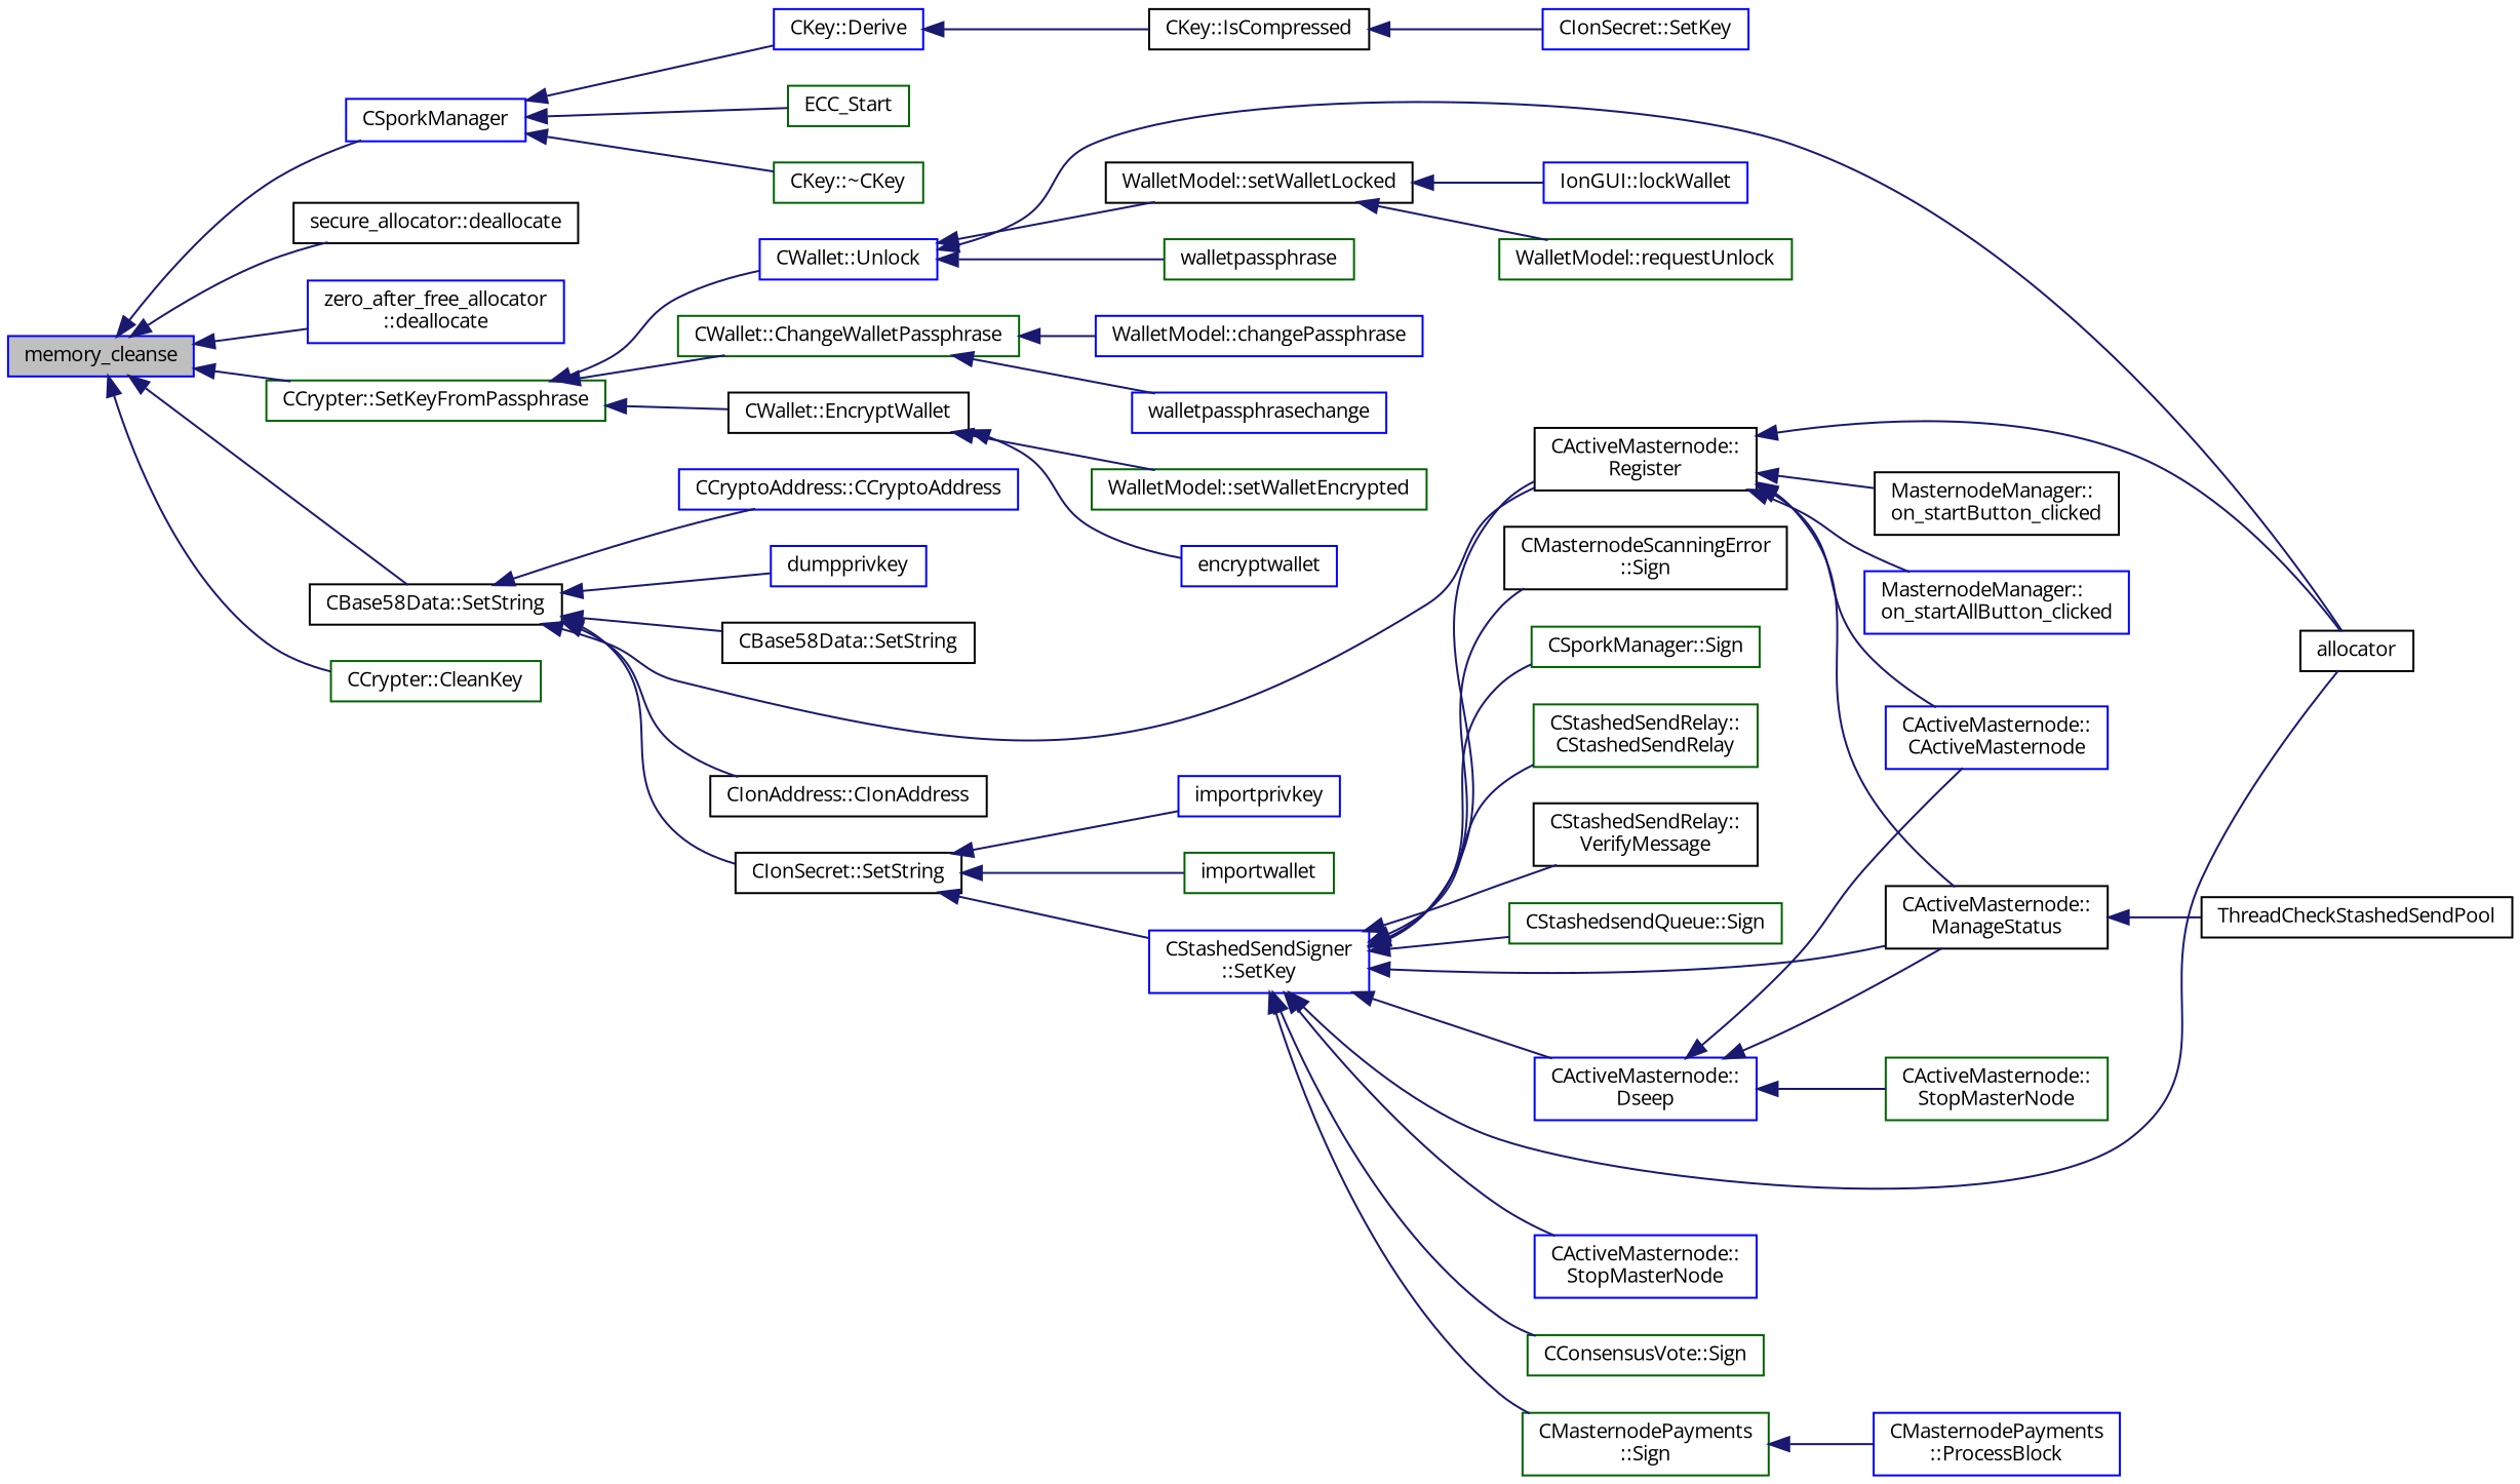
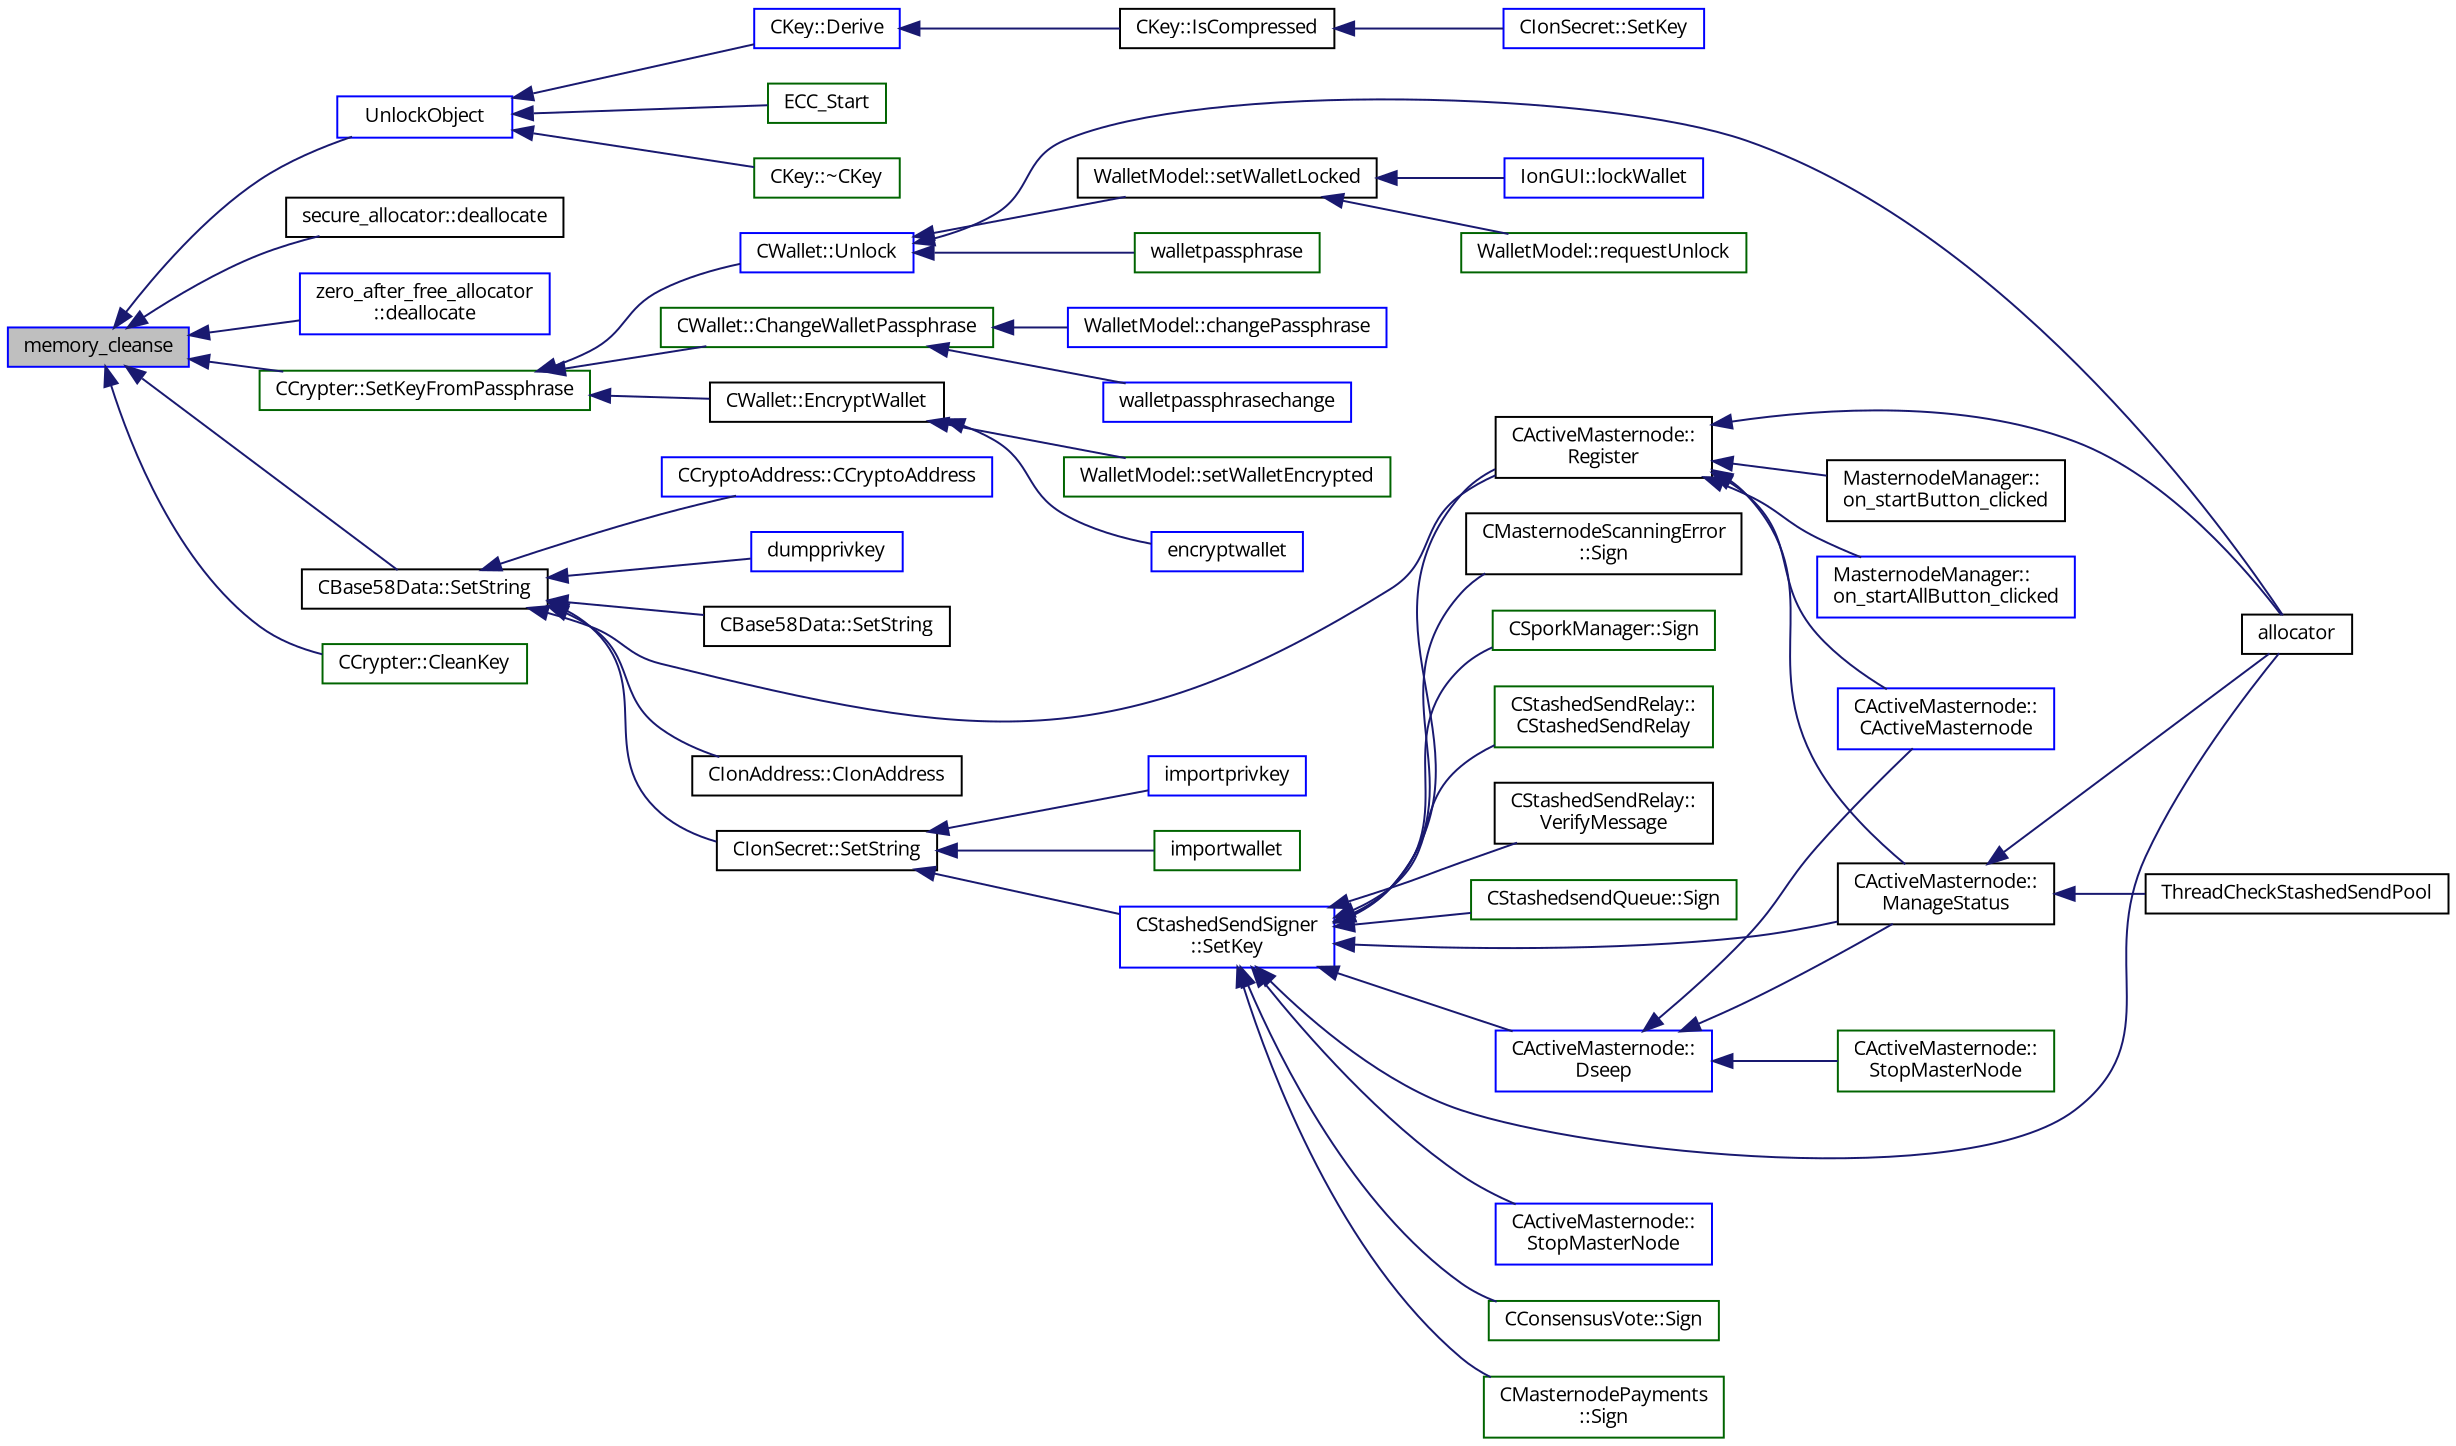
  digraph {
    fontname="Open Sans"
    rankdir=LR
    node [color=blue fillcolor=white fontname="Open Sans" fontsize=10 shape=record style=filled]
    edge [color=midnightblue dir=back fontname="Open Sans" fontsize=10 labelfontname=Helvetica labelfontsize=10 style=solid]
    n1 [fillcolor=grey75 fontcolor=black height=0.2 label=memory_cleanse width=0.4]
-   n2 [height=0.2 label=CSporkManager width=0.4]
+   n2 [height=0.2 label=UnlockObject width=0.4]
    n3 [color=black height=0.2 label="secure_allocator::deallocate" width=0.4]
    n4 [height=0.2 label="zero_after_free_allocator\l::deallocate" width=0.4]
    n5 [color=black height=0.2 label="CBase58Data::SetString" width=0.4]
    n6 [color=darkgreen height=0.2 label="CCrypter::SetKeyFromPassphrase" width=0.4]
    n7 [color=darkgreen height=0.2 label="CCrypter::CleanKey" width=0.4]
    n8 [height=0.2 label="CKey::Derive" width=0.4]
    n9 [color=darkgreen height=0.2 label=ECC_Start width=0.4]
    n10 [color=darkgreen height=0.2 label="CKey::~CKey" width=0.4]
    n11 [color=black height=0.2 label="CActiveMasternode::\lRegister" width=0.4]
    n12 [color=black height=0.2 label="CBase58Data::SetString" width=0.4]
    n13 [color=black height=0.2 label="CIonSecret::SetString" width=0.4]
    n14 [color=black height=0.2 label="CIonAddress::CIonAddress" width=0.4]
    n15 [height=0.2 label="CCryptoAddress::CCryptoAddress" width=0.4]
    n16 [height=0.2 label=dumpprivkey width=0.4]
    n17 [height=0.2 label="CWallet::Unlock" width=0.4]
    n18 [color=darkgreen height=0.2 label="CWallet::ChangeWalletPassphrase" width=0.4]
    n19 [color=black height=0.2 label="CWallet::EncryptWallet" width=0.4]
    n20 [color=black height=0.2 label="CKey::IsCompressed" width=0.4]
    n21 [height=0.2 label="CIonSecret::SetKey" width=0.4]
    n22 [color=black height=0.2 label="CActiveMasternode::\lManageStatus" width=0.4]
    n23 [height=0.2 label="CActiveMasternode::\lCActiveMasternode" width=0.4]
    n24 [color=black height=0.2 label=allocator width=0.4]
    n25 [color=black height=0.2 label="MasternodeManager::\lon_startButton_clicked" width=0.4]
    n26 [height=0.2 label="MasternodeManager::\lon_startAllButton_clicked" width=0.4]
    n27 [height=0.2 label=importprivkey width=0.4]
    n28 [color=darkgreen height=0.2 label=importwallet width=0.4]
    n29 [height=0.2 label="CStashedSendSigner\l::SetKey" width=0.4]
    n30 [color=black height=0.2 label=ThreadCheckStashedSendPool width=0.4]
    n31 [height=0.2 label="CActiveMasternode::\lStopMasterNode" width=0.4]
    n32 [height=0.2 label="CActiveMasternode::\lDseep" width=0.4]
    n33 [color=darkgreen height=0.2 label="CConsensusVote::Sign" width=0.4]
    n34 [color=darkgreen height=0.2 label="CMasternodePayments\l::Sign" width=0.4]
    n35 [color=black height=0.2 label="CMasternodeScanningError\l::Sign" width=0.4]
    n36 [color=darkgreen height=0.2 label="CSporkManager::Sign" width=0.4]
    n37 [color=darkgreen height=0.2 label="CStashedSendRelay::\lCStashedSendRelay" width=0.4]
    n38 [color=black height=0.2 label="CStashedSendRelay::\lVerifyMessage" width=0.4]
    n39 [color=darkgreen height=0.2 label="CStashedsendQueue::Sign" width=0.4]
    n40 [color=darkgreen height=0.2 label="CActiveMasternode::\lStopMasterNode" width=0.4]
-   n41 [height=0.2 label="CMasternodePayments\l::ProcessBlock" width=0.4]
    n42 [color=black height=0.2 label="WalletModel::setWalletLocked" width=0.4]
    n43 [color=darkgreen height=0.2 label=walletpassphrase width=0.4]
    n44 [height=0.2 label="WalletModel::changePassphrase" width=0.4]
    n45 [height=0.2 label=walletpassphrasechange width=0.4]
    n46 [color=darkgreen height=0.2 label="WalletModel::setWalletEncrypted" width=0.4]
    n47 [height=0.2 label=encryptwallet width=0.4]
    n48 [height=0.2 label="IonGUI::lockWallet" width=0.4]
    n49 [color=darkgreen height=0.2 label="WalletModel::requestUnlock" width=0.4]
    n1 -> n2
    n1 -> n3
    n1 -> n4
    n1 -> n5
    n1 -> n6
    n1 -> n7
    n2 -> n8
    n2 -> n9
    n2 -> n10
    n5 -> n11
    n5 -> n12
    n5 -> n13
    n5 -> n14
    n5 -> n15
    n5 -> n16
    n6 -> n17
    n6 -> n18
    n6 -> n19
    n8 -> n20
    n11 -> n22
    n11 -> n23
    n11 -> n24
    n11 -> n25
    n11 -> n26
    n13 -> n27
    n13 -> n28
    n13 -> n29
    n17 -> n24
    n17 -> n42
    n17 -> n43
    n18 -> n44
    n18 -> n45
    n19 -> n46
    n19 -> n47
    n20 -> n21
+   n22 -> n24
    n22 -> n30
    n29 -> n11
    n29 -> n22
    n29 -> n24
    n29 -> n31
    n29 -> n32
    n29 -> n33
    n29 -> n34
    n29 -> n35
    n29 -> n36
    n29 -> n37
    n29 -> n38
    n29 -> n39
    n32 -> n22
    n32 -> n23
    n32 -> n40
-   n34 -> n41
    n42 -> n48
    n42 -> n49
  }
